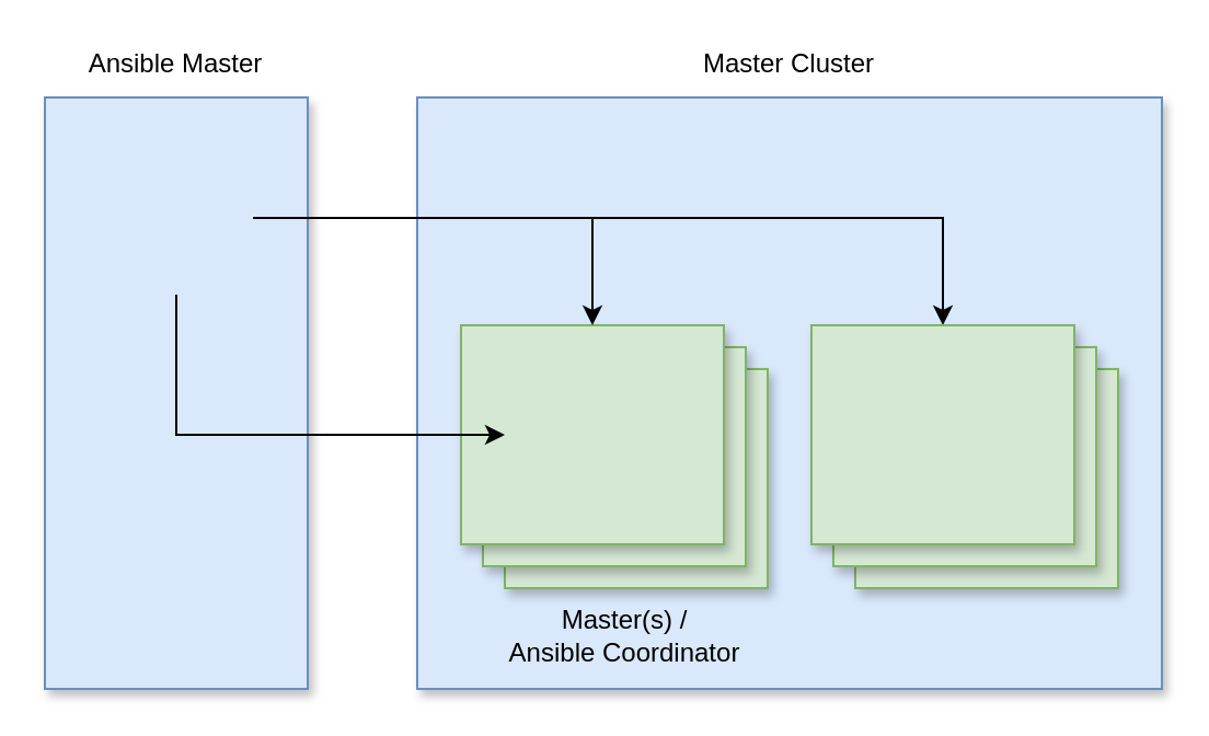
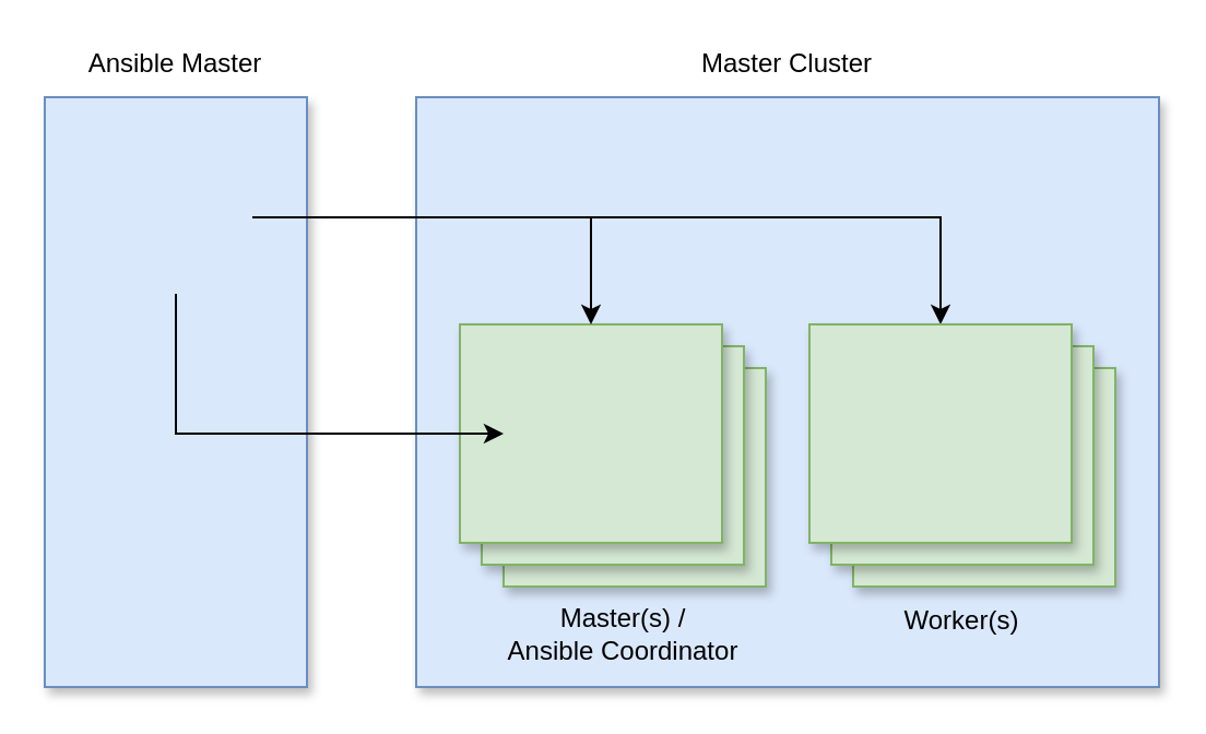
  <mxCell id="0" />
  <mxCell id="1" parent="0" />
  <mxCell id="2" value="" style="rounded=0;whiteSpace=wrap;html=1;shadow=1;glass=0;comic=0;fillColor=#dae8fc;strokeColor=#6c8ebf;" vertex="1" parent="1"><mxGeometry x="190" y="44" width="340" height="270" as="geometry" /></mxCell>
  <mxCell id="3" value="" style="rounded=0;whiteSpace=wrap;html=1;shadow=1;glass=0;comic=0;fillColor=#d5e8d4;strokeColor=#82b366;" vertex="1" parent="1"><mxGeometry x="230" y="168" width="120" height="100" as="geometry" /></mxCell>
  <mxCell id="4" value="" style="rounded=0;whiteSpace=wrap;html=1;shadow=1;glass=0;comic=0;fillColor=#d5e8d4;strokeColor=#82b366;" vertex="1" parent="1"><mxGeometry x="220" y="158" width="120" height="100" as="geometry" /></mxCell>
  <mxCell id="5" value="" style="rounded=0;whiteSpace=wrap;html=1;shadow=1;glass=0;comic=0;fillColor=#d5e8d4;strokeColor=#82b366;" vertex="1" parent="1"><mxGeometry x="390" y="168" width="120" height="100" as="geometry" /></mxCell>
  <mxCell id="6" value="" style="rounded=0;whiteSpace=wrap;html=1;shadow=1;glass=0;comic=0;fillColor=#d5e8d4;strokeColor=#82b366;" vertex="1" parent="1"><mxGeometry x="380" y="158" width="120" height="100" as="geometry" /></mxCell>
  <mxCell id="7" value="" style="rounded=0;whiteSpace=wrap;html=1;shadow=1;glass=0;comic=0;fillColor=#d5e8d4;strokeColor=#82b366;" vertex="1" parent="1"><mxGeometry x="210" y="148" width="120" height="100" as="geometry" /></mxCell>
  <mxCell id="8" value="" style="rounded=0;whiteSpace=wrap;html=1;shadow=1;glass=0;comic=0;fillColor=#dae8fc;strokeColor=#6c8ebf;" vertex="1" parent="1"><mxGeometry x="20" y="44" width="120" height="270" as="geometry" /></mxCell>
  <mxCell id="9" style="edgeStyle=orthogonalEdgeStyle;rounded=0;orthogonalLoop=1;jettySize=auto;html=1;exitX=1;exitY=0.5;exitDx=0;exitDy=0;entryX=0.5;entryY=0;entryDx=0;entryDy=0;" edge="1" parent="1" source="12" target="7"><mxGeometry relative="1" as="geometry" /></mxCell>
  <mxCell id="10" style="edgeStyle=orthogonalEdgeStyle;rounded=0;orthogonalLoop=1;jettySize=auto;html=1;exitX=0.5;exitY=1;exitDx=0;exitDy=0;entryX=0;entryY=0.5;entryDx=0;entryDy=0;" edge="1" parent="1" source="12" target="13"><mxGeometry relative="1" as="geometry"><mxPoint x="40" y="198" as="targetPoint" /></mxGeometry></mxCell>
  <mxCell id="11" style="edgeStyle=orthogonalEdgeStyle;rounded=0;orthogonalLoop=1;jettySize=auto;html=1;exitX=1;exitY=0.5;exitDx=0;exitDy=0;entryX=0.5;entryY=0;entryDx=0;entryDy=0;" edge="1" parent="1" source="12" target="15"><mxGeometry relative="1" as="geometry" /></mxCell>
  <mxCell id="12" value="" style="shape=image;imageAspect=0;aspect=fixed;verticalLabelPosition=bottom;verticalAlign=top;rounded=1;shadow=1;glass=0;comic=0;image=https://avatars2.githubusercontent.com/u/37451067?s=400&amp;v=4;" vertex="1" parent="1"><mxGeometry x="45" y="64" width="70" height="70" as="geometry" /></mxCell>
  <mxCell id="13" value="" style="shape=image;verticalLabelPosition=bottom;labelBackgroundColor=#ffffff;verticalAlign=top;aspect=fixed;imageAspect=0;image=https://kubernetes.io/images/favicon.png;" vertex="1" parent="1"><mxGeometry x="230" y="158" width="80" height="80" as="geometry" /></mxCell>
  <mxCell id="14" value="Master Cluster&lt;br&gt;" style="text;html=1;strokeColor=none;fillColor=none;align=center;verticalAlign=middle;whiteSpace=wrap;rounded=0;shadow=1;glass=0;comic=0;" vertex="1" parent="1"><mxGeometry x="300" y="20" width="120" height="18" as="geometry" /></mxCell>
  <mxCell id="15" value="" style="rounded=0;whiteSpace=wrap;html=1;shadow=1;glass=0;comic=0;fillColor=#d5e8d4;strokeColor=#82b366;" vertex="1" parent="1"><mxGeometry x="370" y="148" width="120" height="100" as="geometry" /></mxCell>
  <mxCell id="16" value="" style="shape=image;verticalLabelPosition=bottom;labelBackgroundColor=#ffffff;verticalAlign=top;aspect=fixed;imageAspect=0;image=https://kubernetes.io/images/favicon.png;" vertex="1" parent="1"><mxGeometry x="390" y="158" width="80" height="80" as="geometry" /></mxCell>
  <mxCell id="17" value="Master(s) /&lt;br&gt;Ansible Coordinator&lt;br&gt;" style="text;html=1;strokeColor=none;fillColor=none;align=center;verticalAlign=middle;whiteSpace=wrap;rounded=0;shadow=1;glass=0;comic=0;" vertex="1" parent="1"><mxGeometry x="210" y="275" width="150" height="29" as="geometry" /></mxCell>
+ <mxCell id="18" value="Worker(s)&lt;br&gt;" style="text;html=1;strokeColor=none;fillColor=none;align=center;verticalAlign=middle;whiteSpace=wrap;rounded=0;shadow=1;glass=0;comic=0;" vertex="1" parent="1"><mxGeometry x="410" y="275" width="60" height="18" as="geometry" /></mxCell>
  <mxCell id="19" value="Ansible Master&lt;br&gt;" style="text;html=1;strokeColor=none;fillColor=none;align=center;verticalAlign=middle;whiteSpace=wrap;rounded=0;shadow=1;glass=0;comic=0;" vertex="1" parent="1"><mxGeometry x="20" y="20" width="120" height="18" as="geometry" /></mxCell>
